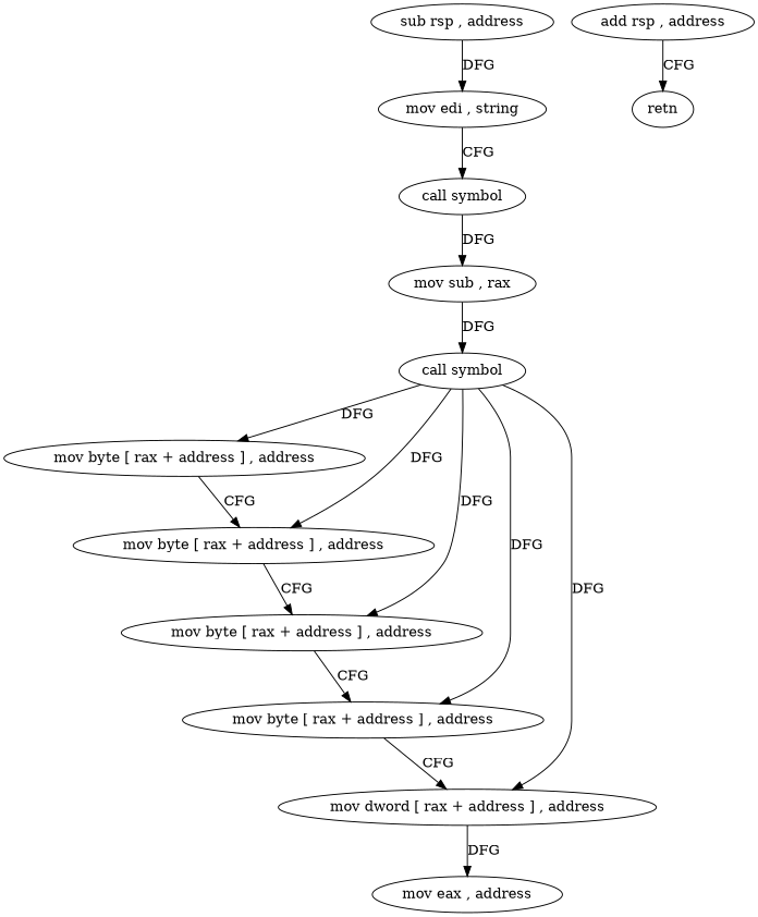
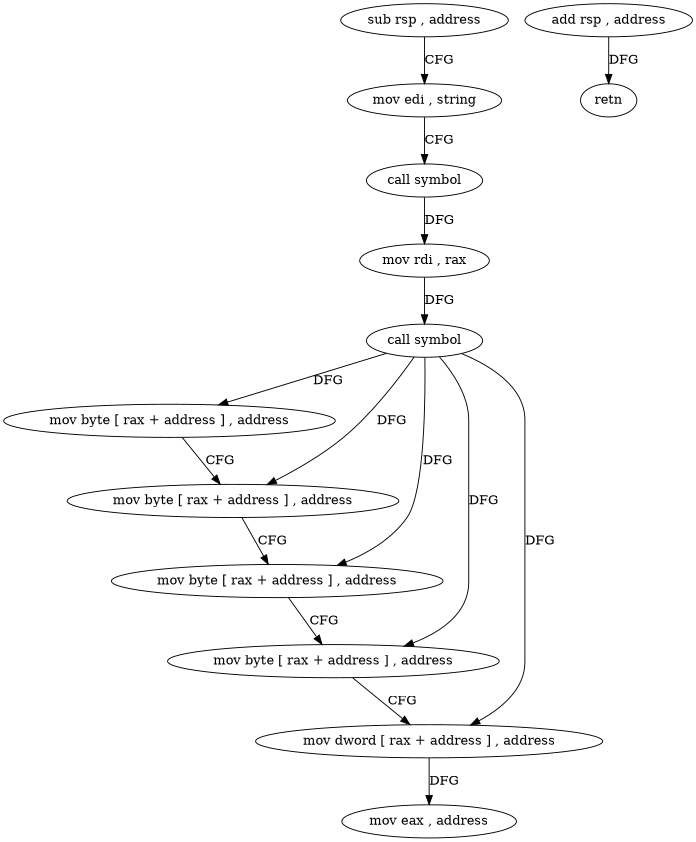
  digraph {
    n1 [label="sub rsp , address"]
    n2 [label="mov edi , string"]
    n3 [label="call symbol"]
-   n4 [label="mov sub , rax"]
+   n4 [label="mov rdi , rax"]
    n5 [label="call symbol"]
    n6 [label="mov byte [ rax + address ] , address"]
    n7 [label="mov byte [ rax + address ] , address"]
    n8 [label="mov byte [ rax + address ] , address"]
    n9 [label="mov byte [ rax + address ] , address"]
    n10 [label="mov dword [ rax + address ] , address"]
    n11 [label="mov eax , address"]
    n12 [label="add rsp , address"]
    n13 [label=retn]
-   n1 -> n2 [label=DFG]
+   n1 -> n2 [label=CFG]
    n2 -> n3 [label=CFG]
    n3 -> n4 [label=DFG]
    n4 -> n5 [label=DFG]
    n5 -> n6 [label=DFG]
    n5 -> n7 [label=DFG]
    n5 -> n8 [label=DFG]
    n5 -> n9 [label=DFG]
    n5 -> n10 [label=DFG]
    n6 -> n7 [label=CFG]
    n7 -> n8 [label=CFG]
    n8 -> n9 [label=CFG]
    n9 -> n10 [label=CFG]
    n10 -> n11 [label=DFG]
-   n12 -> n13 [label=CFG]
+   n12 -> n13 [label=DFG]
  }
